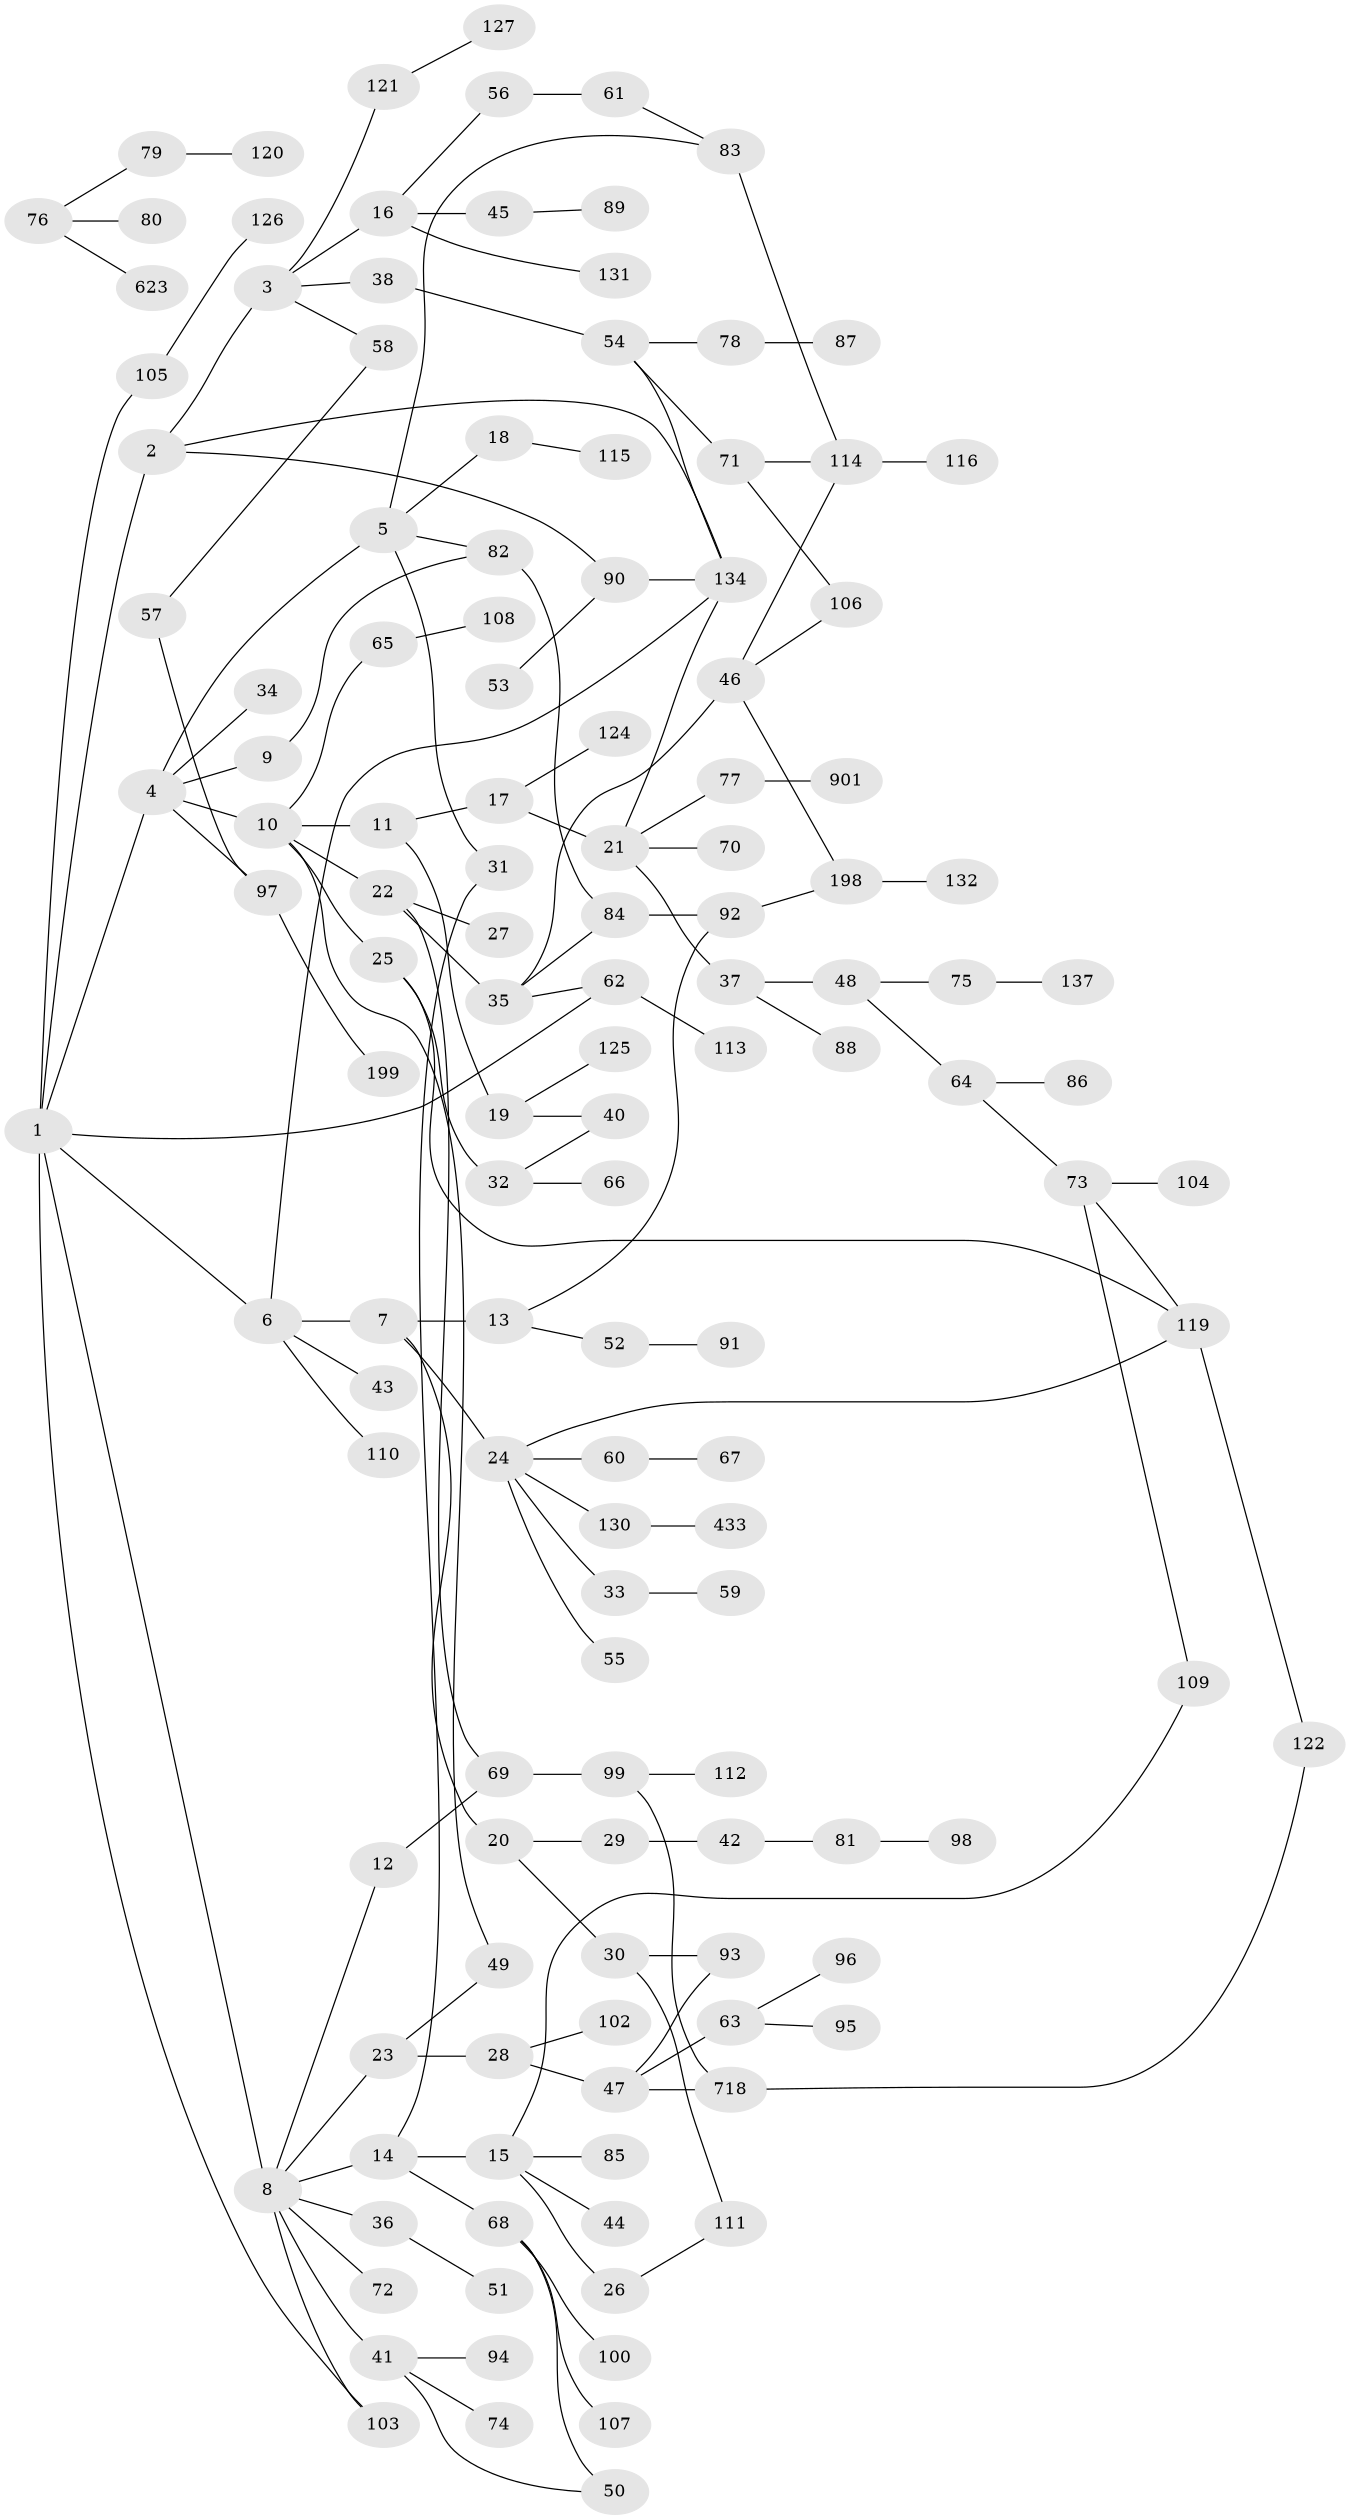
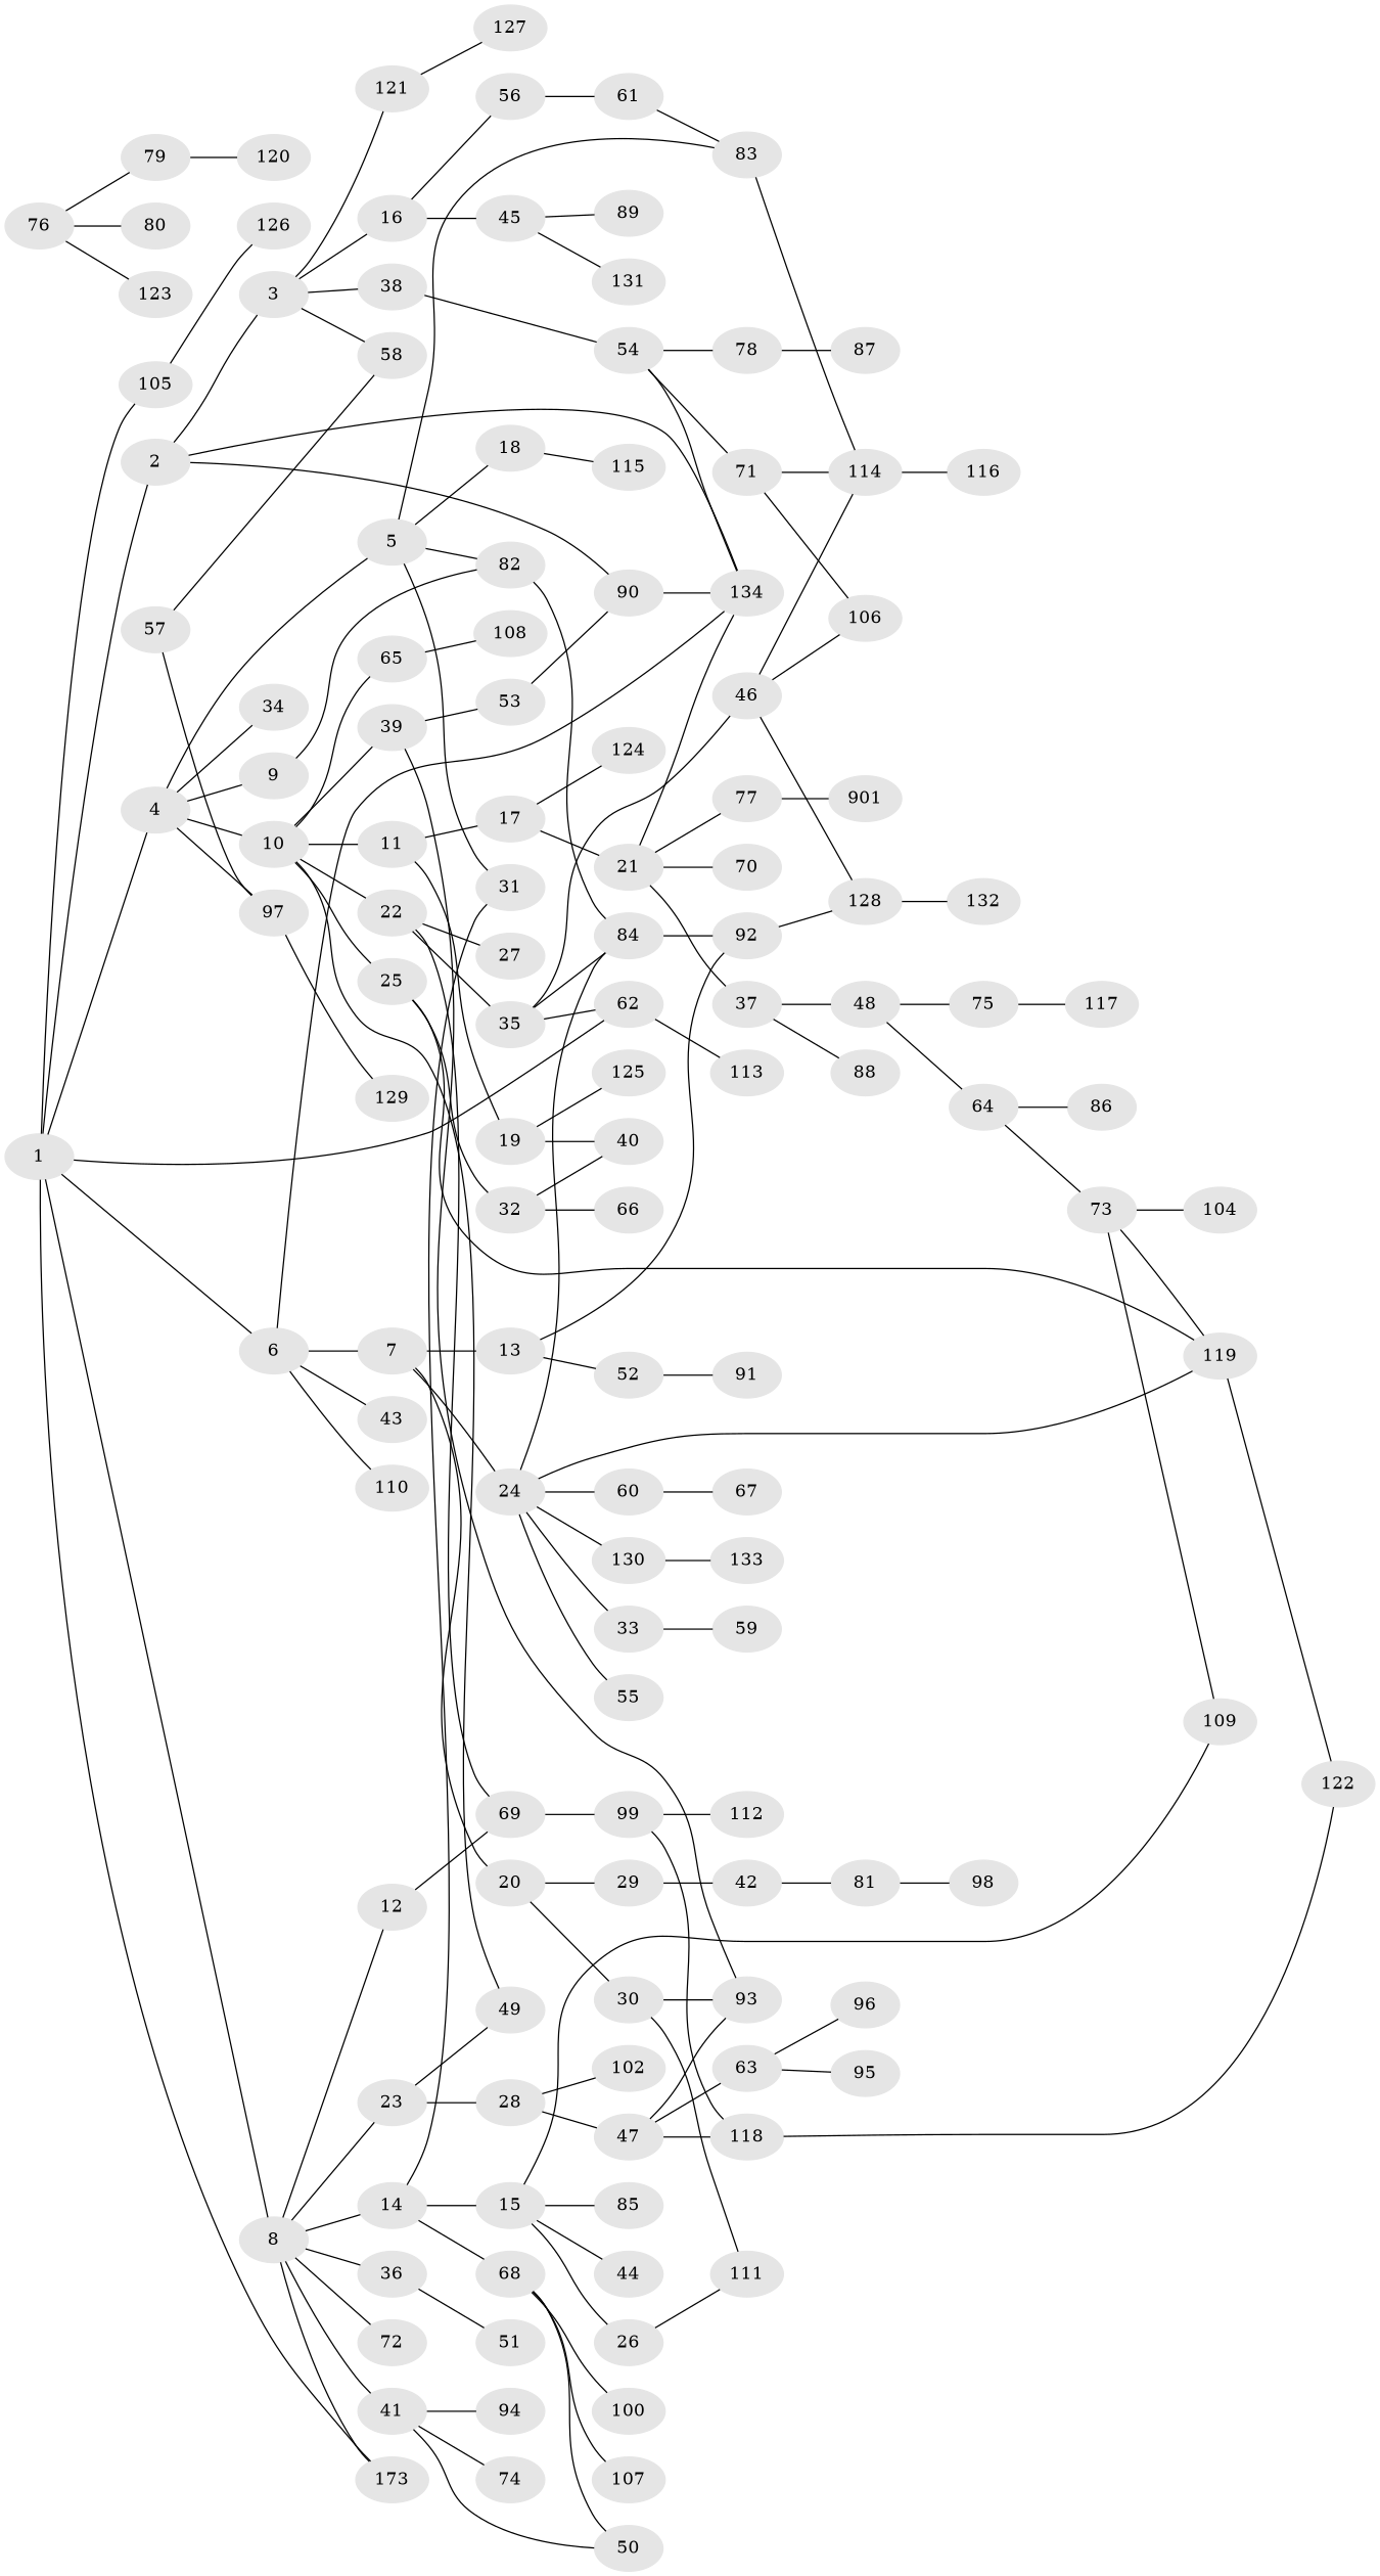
  graph {
    rankdir=LR
    node [color=gray90 style=filled]
    1
    2
    4
    6
    8
    62
-   103
+   103 [label=173]
    105
    3
    90
    134
    5
    9
    10
    34
    97
    7
    43
    110
    12
    14
    23
    36
    41
    72
    113
    126
    16
    38
    58
    121
    45
    56
    54
    127
    18
    31
    82
    83
    11
    22
    25
+   39
    49
    65
-   129 [label=199]
+   129
    115
    84
    114
    13
    20
    24
    52
    92
    29
    30
    33
    55
    60
    119
    130
    69
    15
    68
    28
    51
    50
    74
    94
    17
    19
    27
    35
    32
    93
    53
    108
    21
    124
    40
    125
    99
    91
-   128 [label=198]
+   128
    26
    44
    85
    109
    100
    107
    111
    89
    131
    61
    37
    70
    77
    42
    48
    88
    n101 [label=901]
    46
    47
    102
    59
    67
    122
-   133 [label=433]
+   133
    66
    63
-   118 [label=718]
+   118
    81
    57
    106
    64
    75
    71
    78
    98
    116
    132
    95
    96
    73
    86
-   117 [label=137]
+   117
    87
    104
    76
    79
    80
-   123 [label=623]
+   123
    112
    120
    1 -- 2
    1 -- 4
    1 -- 6
    1 -- 8
    1 -- 62
    1 -- 103
    1 -- 105
    2 -- 3
    2 -- 90
    2 -- 134
    4 -- 5
    4 -- 9
    4 -- 10
    4 -- 34
    4 -- 97
    6 -- 134
    6 -- 7
    6 -- 43
    6 -- 110
    8 -- 103
    8 -- 12
    8 -- 14
    8 -- 23
    8 -- 36
    8 -- 41
    8 -- 72
    62 -- 113
    105 -- 126
    3 -- 16
    3 -- 38
    3 -- 58
    3 -- 121
    90 -- 134
    5 -- 18
    5 -- 31
    5 -- 82
    5 -- 83
    9 -- 82
    10 -- 11
    10 -- 22
    10 -- 25
+   10 -- 39
    10 -- 49
    10 -- 65
    97 -- 129
    7 -- 13
    7 -- 20
    7 -- 24
    12 -- 69
    14 -- 31
    14 -- 15
    14 -- 68
    23 -- 49
    23 -- 28
    36 -- 51
    41 -- 50
    41 -- 74
    41 -- 94
    16 -- 45
    16 -- 56
    38 -- 54
    121 -- 127
    45 -- 89
-   16 -- 131
+   45 -- 131
    56 -- 61
    54 -- 134
    54 -- 71
    54 -- 78
    18 -- 115
    82 -- 84
    83 -- 114
    11 -- 17
    11 -- 19
    22 -- 69
    22 -- 27
    22 -- 35
    25 -- 119
    25 -- 32
+   39 -- 93
+   39 -- 53
    65 -- 108
    84 -- 92
    114 -- 116
    13 -- 52
    13 -- 92
    20 -- 29
    20 -- 30
+   24 -- 84
    24 -- 33
    24 -- 55
    24 -- 60
    24 -- 119
    24 -- 130
    52 -- 91
    92 -- 128
    29 -- 42
    30 -- 93
    30 -- 111
    33 -- 59
    60 -- 67
    119 -- 122
    130 -- 133
    69 -- 99
    15 -- 26
    15 -- 44
    15 -- 85
    15 -- 109
    68 -- 50
    68 -- 100
    68 -- 107
    28 -- 47
    28 -- 102
    17 -- 21
    17 -- 124
    19 -- 40
    19 -- 125
    35 -- 62
    35 -- 84
    35 -- 46
    32 -- 40
    32 -- 66
    53 -- 90
    21 -- 134
    21 -- 37
    21 -- 70
    21 -- 77
    99 -- 118
    99 -- 112
    128 -- 132
    26 -- 111
    61 -- 83
    37 -- 48
    37 -- 88
    77 -- n101
    42 -- 81
    48 -- 64
    48 -- 75
    46 -- 114
    46 -- 128
    46 -- 106
    47 -- 93
    47 -- 63
    47 -- 118
    63 -- 95
    63 -- 96
    118 -- 122
    81 -- 98
    57 -- 97
    57 -- 58
    64 -- 73
    64 -- 86
    75 -- 117
    71 -- 114
    71 -- 106
    78 -- 87
    73 -- 119
    73 -- 109
    73 -- 104
    76 -- 79
    76 -- 80
    76 -- 123
    79 -- 120
  }
